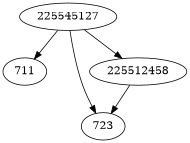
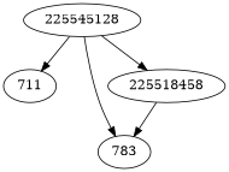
  strict digraph {
    n1 [label=711]
-   225545128 [label=225545127]
-   723
-   225512458
+   225545128
+   723 [label=783]
+   225512458 [label=225518458]
    225545128 -> n1
    225545128 -> 723
    225545128 -> 225512458
    225512458 -> 723
  }
